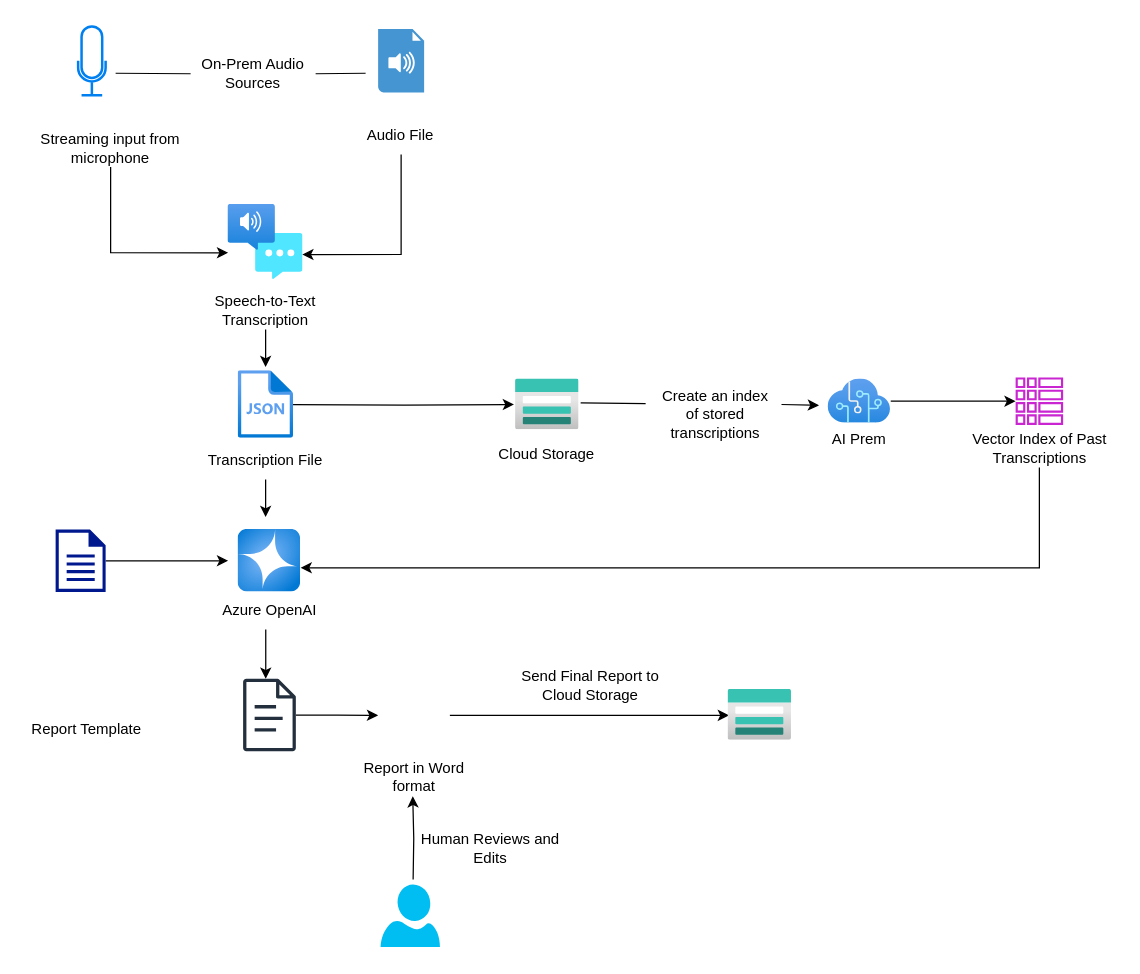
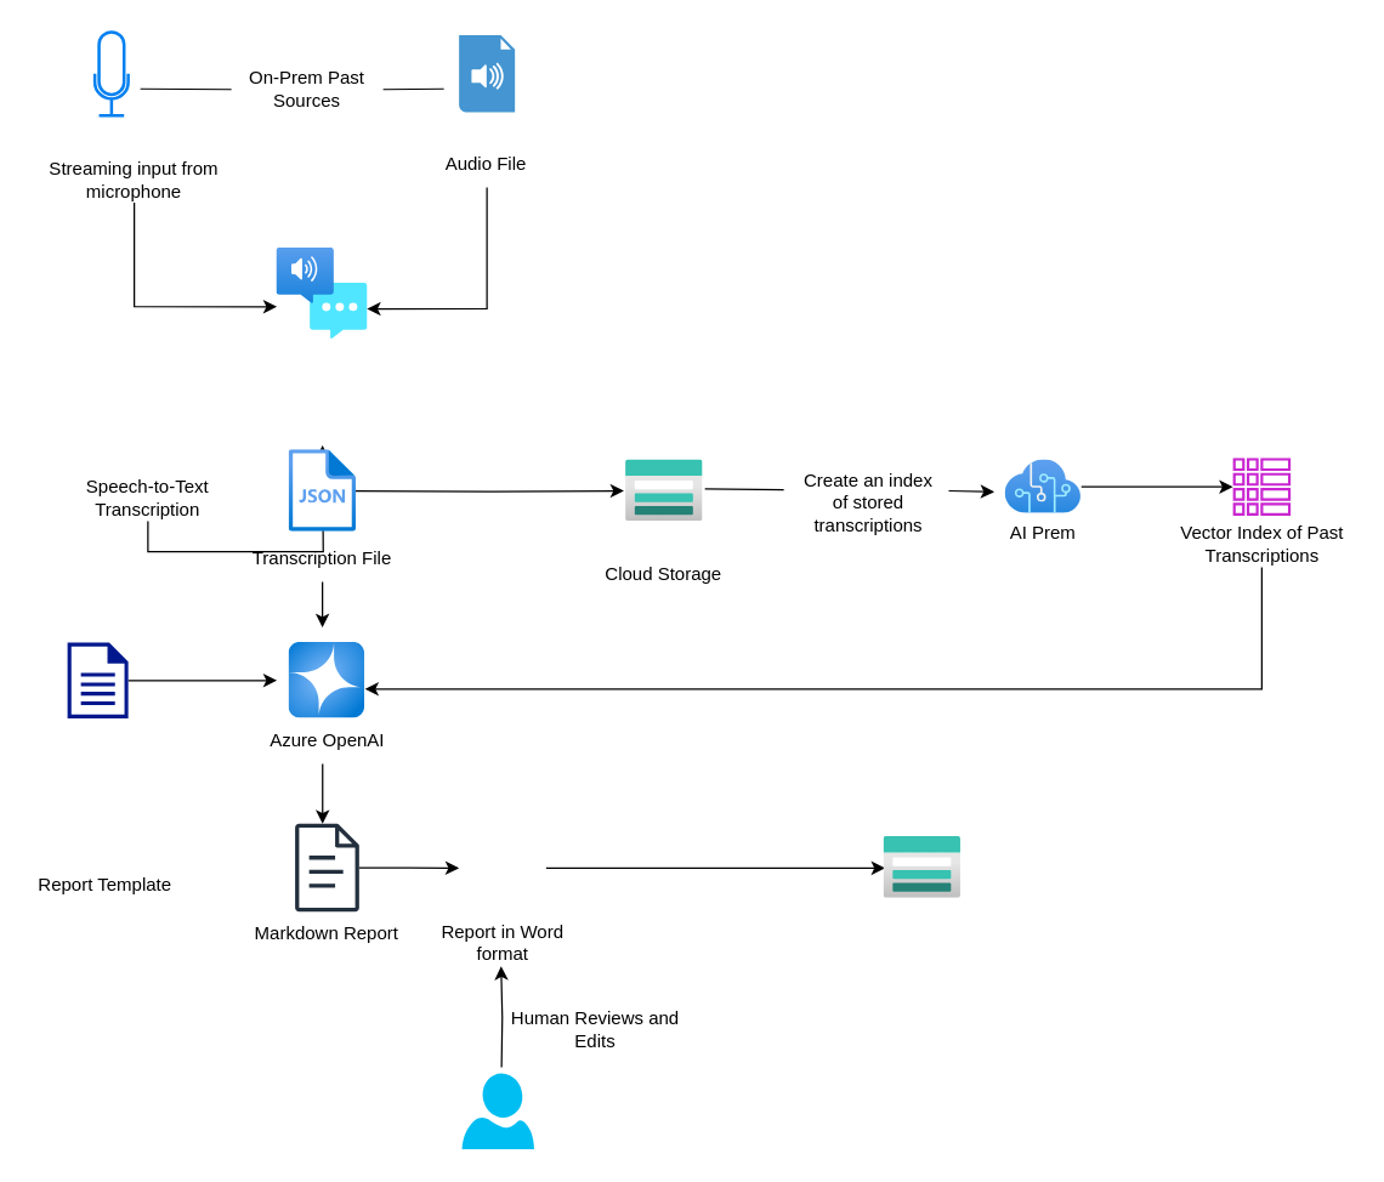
  <mxCell id="0" />
  <mxCell id="1" parent="0" />
  <mxCell id="2" value="" style="html=1;verticalLabelPosition=bottom;align=center;labelBackgroundColor=#ffffff;verticalAlign=top;strokeWidth=2;strokeColor=#0080F0;shadow=0;dashed=0;shape=mxgraph.ios7.icons.microphone;" parent="1" vertex="1"><mxGeometry x="62" y="20.5" width="22" height="55" as="geometry" /></mxCell>
  <mxCell id="3" value="" style="shadow=0;dashed=0;html=1;strokeColor=none;fillColor=#4495D1;labelPosition=center;verticalLabelPosition=bottom;verticalAlign=top;align=center;outlineConnect=0;shape=mxgraph.veeam.audio_file;" parent="1" vertex="1"><mxGeometry x="302" y="22.6" width="36.8" height="50.8" as="geometry" /></mxCell>
- <mxCell id="4" value="On-Prem Audio Sources" style="text;html=1;align=center;verticalAlign=middle;whiteSpace=wrap;rounded=0;" parent="1" vertex="1"><mxGeometry x="152" y="43.4" width="100" height="30" as="geometry" /></mxCell>
+ <mxCell id="4" value="On-Prem Past Sources" style="text;html=1;align=center;verticalAlign=middle;whiteSpace=wrap;rounded=0;" parent="1" vertex="1"><mxGeometry x="152" y="43.4" width="100" height="30" as="geometry" /></mxCell>
  <mxCell id="5" value="Streaming input from microphone" style="text;html=1;align=center;verticalAlign=middle;whiteSpace=wrap;rounded=0;" parent="1" vertex="1"><mxGeometry x="23" y="103" width="130" height="30" as="geometry" /></mxCell>
  <mxCell id="6" value="Audio File" style="text;html=1;align=center;verticalAlign=middle;whiteSpace=wrap;rounded=0;" parent="1" vertex="1"><mxGeometry x="290.4" y="93" width="60" height="30" as="geometry" /></mxCell>
  <mxCell id="7" value="" style="endArrow=none;html=1;rounded=0;entryX=0;entryY=0.5;entryDx=0;entryDy=0;" parent="1" target="4" edge="1"><mxGeometry width="50" height="50" relative="1" as="geometry"><mxPoint x="92" y="58" as="sourcePoint" /><mxPoint x="262" y="363" as="targetPoint" /></mxGeometry></mxCell>
  <mxCell id="8" value="" style="endArrow=none;html=1;rounded=0;entryX=1;entryY=0.5;entryDx=0;entryDy=0;" parent="1" target="4" edge="1"><mxGeometry width="50" height="50" relative="1" as="geometry"><mxPoint x="292" y="58" as="sourcePoint" /><mxPoint x="262" y="363" as="targetPoint" /></mxGeometry></mxCell>
  <mxCell id="9" value="" style="image;aspect=fixed;html=1;points=[];align=center;fontSize=12;image=img/lib/azure2/ai_machine_learning/Speech_Services.svg;" parent="1" vertex="1"><mxGeometry x="182" y="163" width="60" height="60" as="geometry" /></mxCell>
  <mxCell id="10" style="edgeStyle=orthogonalEdgeStyle;rounded=0;orthogonalLoop=1;jettySize=auto;html=1;exitX=0.5;exitY=1;exitDx=0;exitDy=0;" parent="1" source="11" edge="1"><mxGeometry relative="1" as="geometry"><mxPoint x="212" y="293" as="targetPoint" /></mxGeometry></mxCell>
- <mxCell id="11" value="Speech-to-Text Transcription" style="text;html=1;align=center;verticalAlign=middle;whiteSpace=wrap;rounded=0;" parent="1" vertex="1"><mxGeometry x="162" y="233" width="100" height="30" as="geometry" /></mxCell>
+ <mxCell id="11" value="Speech-to-Text Transcription" style="text;html=1;align=center;verticalAlign=middle;whiteSpace=wrap;rounded=0;" parent="1" vertex="1"><mxGeometry x="47" y="313" width="100" height="30" as="geometry" /></mxCell>
  <mxCell id="12" style="edgeStyle=orthogonalEdgeStyle;rounded=0;orthogonalLoop=1;jettySize=auto;html=1;exitX=0.5;exitY=1;exitDx=0;exitDy=0;entryX=0;entryY=0.644;entryDx=0;entryDy=0;entryPerimeter=0;" parent="1" source="5" target="9" edge="1"><mxGeometry relative="1" as="geometry" /></mxCell>
  <mxCell id="13" style="edgeStyle=orthogonalEdgeStyle;rounded=0;orthogonalLoop=1;jettySize=auto;html=1;exitX=0.5;exitY=1;exitDx=0;exitDy=0;entryX=0.989;entryY=0.667;entryDx=0;entryDy=0;entryPerimeter=0;" parent="1" source="6" target="9" edge="1"><mxGeometry relative="1" as="geometry" /></mxCell>
  <mxCell id="14" style="edgeStyle=orthogonalEdgeStyle;rounded=0;orthogonalLoop=1;jettySize=auto;html=1;exitX=0.5;exitY=1;exitDx=0;exitDy=0;" parent="1" source="15" edge="1"><mxGeometry relative="1" as="geometry"><mxPoint x="212" y="413" as="targetPoint" /></mxGeometry></mxCell>
  <mxCell id="15" value="Transcription File" style="text;html=1;align=center;verticalAlign=middle;whiteSpace=wrap;rounded=0;" parent="1" vertex="1"><mxGeometry x="157" y="353" width="110" height="30" as="geometry" /></mxCell>
  <mxCell id="16" value="" style="image;aspect=fixed;html=1;points=[];align=center;fontSize=12;image=img/lib/azure2/storage/Storage_Accounts.svg;" parent="1" vertex="1"><mxGeometry x="412" y="302.64" width="50.9" height="40.72" as="geometry" /></mxCell>
  <mxCell id="17" style="edgeStyle=orthogonalEdgeStyle;rounded=0;orthogonalLoop=1;jettySize=auto;html=1;entryX=-0.026;entryY=0.5;entryDx=0;entryDy=0;entryPerimeter=0;" parent="1" target="16" edge="1"><mxGeometry relative="1" as="geometry"><mxPoint x="233.823" y="323" as="sourcePoint" /></mxGeometry></mxCell>
- <mxCell id="18" value="Cloud Storage" style="text;html=1;align=center;verticalAlign=middle;whiteSpace=wrap;rounded=0;" parent="1" vertex="1"><mxGeometry x="382.45" y="348.36" width="110" height="30" as="geometry" /></mxCell>
+ <mxCell id="18" value="Cloud Storage" style="text;html=1;align=center;verticalAlign=middle;whiteSpace=wrap;rounded=0;" parent="1" vertex="1"><mxGeometry x="382.45" y="363.36" width="110" height="30" as="geometry" /></mxCell>
  <mxCell id="19" value="" style="image;aspect=fixed;html=1;points=[];align=center;fontSize=12;image=img/lib/azure2/ai_machine_learning/Azure_OpenAI.svg;" parent="1" vertex="1"><mxGeometry x="190.08" y="423" width="50" height="50" as="geometry" /></mxCell>
  <mxCell id="20" style="edgeStyle=orthogonalEdgeStyle;rounded=0;orthogonalLoop=1;jettySize=auto;html=1;exitX=0.5;exitY=1;exitDx=0;exitDy=0;" parent="1" edge="1"><mxGeometry relative="1" as="geometry"><mxPoint x="212.08" y="503" as="sourcePoint" /><mxPoint x="212.1" y="542.4" as="targetPoint" /></mxGeometry></mxCell>
  <mxCell id="21" value="Azure OpenAI" style="text;html=1;align=center;verticalAlign=middle;whiteSpace=wrap;rounded=0;" parent="1" vertex="1"><mxGeometry x="166.62" y="473" width="96.92" height="30" as="geometry" /></mxCell>
  <mxCell id="22" style="edgeStyle=orthogonalEdgeStyle;rounded=0;orthogonalLoop=1;jettySize=auto;html=1;exitX=1;exitY=0.5;exitDx=0;exitDy=0;exitPerimeter=0;" parent="1" source="23" edge="1"><mxGeometry relative="1" as="geometry"><mxPoint x="182" y="448" as="targetPoint" /></mxGeometry></mxCell>
  <mxCell id="23" value="" style="sketch=0;aspect=fixed;pointerEvents=1;shadow=0;dashed=0;html=1;strokeColor=none;labelPosition=center;verticalLabelPosition=bottom;verticalAlign=top;align=center;fillColor=#00188D;shape=mxgraph.mscae.enterprise.document" parent="1" vertex="1"><mxGeometry x="44" y="423" width="40" height="50" as="geometry" /></mxCell>
  <mxCell id="24" value="Report Template" style="text;html=1;align=center;verticalAlign=middle;whiteSpace=wrap;rounded=0;" parent="1" vertex="1"><mxGeometry x="20" y="568" width="98" height="30" as="geometry" /></mxCell>
  <mxCell id="25" style="edgeStyle=orthogonalEdgeStyle;rounded=0;orthogonalLoop=1;jettySize=auto;html=1;entryX=0.013;entryY=0.507;entryDx=0;entryDy=0;entryPerimeter=0;" parent="1" source="26" target="45" edge="1"><mxGeometry relative="1" as="geometry" /></mxCell>
  <mxCell id="26" value="" style="shape=image;html=1;verticalAlign=top;verticalLabelPosition=bottom;labelBackgroundColor=#ffffff;imageAspect=0;aspect=fixed;image=https://cdn3.iconfinder.com/data/icons/brands-applications/512/Doc_B-128.png" parent="1" vertex="1"><mxGeometry x="302" y="543" width="57.4" height="57.4" as="geometry" /></mxCell>
  <mxCell id="27" style="edgeStyle=orthogonalEdgeStyle;rounded=0;orthogonalLoop=1;jettySize=auto;html=1;entryX=0;entryY=0.5;entryDx=0;entryDy=0;" parent="1" source="28" target="26" edge="1"><mxGeometry relative="1" as="geometry" /></mxCell>
  <mxCell id="28" value="" style="sketch=0;outlineConnect=0;fontColor=#232F3E;gradientColor=none;fillColor=#232F3D;strokeColor=none;dashed=0;verticalLabelPosition=bottom;verticalAlign=top;align=center;html=1;fontSize=12;fontStyle=0;aspect=fixed;pointerEvents=1;shape=mxgraph.aws4.document;" parent="1" vertex="1"><mxGeometry x="193.89" y="542.4" width="42.38" height="58" as="geometry" /></mxCell>
+ <mxCell id="29" value="Markdown Report" style="text;html=1;align=center;verticalAlign=middle;whiteSpace=wrap;rounded=0;" parent="1" vertex="1"><mxGeometry x="165.54" y="600.4" width="98" height="30" as="geometry" /></mxCell>
  <mxCell id="30" value="Report in Word format" style="text;html=1;align=center;verticalAlign=middle;whiteSpace=wrap;rounded=0;" parent="1" vertex="1"><mxGeometry x="281.7" y="606.4" width="98" height="30" as="geometry" /></mxCell>
  <mxCell id="31" style="edgeStyle=orthogonalEdgeStyle;rounded=0;orthogonalLoop=1;jettySize=auto;html=1;entryX=0.5;entryY=1;entryDx=0;entryDy=0;" parent="1" edge="1"><mxGeometry relative="1" as="geometry"><mxPoint x="330" y="703" as="sourcePoint" /><mxPoint x="329.7" y="636.4" as="targetPoint" /></mxGeometry></mxCell>
  <mxCell id="32" value="" style="verticalLabelPosition=bottom;html=1;verticalAlign=top;align=center;strokeColor=none;fillColor=#00BEF2;shape=mxgraph.azure.user;" parent="1" vertex="1"><mxGeometry x="303.95" y="707" width="47.5" height="50" as="geometry" /></mxCell>
  <mxCell id="33" value="Human Reviews and Edits" style="text;html=1;align=center;verticalAlign=middle;whiteSpace=wrap;rounded=0;" parent="1" vertex="1"><mxGeometry x="332" y="663" width="120" height="30" as="geometry" /></mxCell>
- <mxCell id="34" value="Send Final Report to Cloud Storage" style="text;html=1;align=center;verticalAlign=middle;whiteSpace=wrap;rounded=0;" parent="1" vertex="1"><mxGeometry x="412" y="533" width="120" height="30" as="geometry" /></mxCell>
  <mxCell id="35" style="edgeStyle=orthogonalEdgeStyle;rounded=0;orthogonalLoop=1;jettySize=auto;html=1;" edge="1" parent="1" source="36" target="42"><mxGeometry relative="1" as="geometry"><mxPoint x="762" y="320.32" as="targetPoint" /></mxGeometry></mxCell>
  <mxCell id="36" value="" style="image;aspect=fixed;html=1;points=[];align=center;fontSize=12;image=img/lib/azure2/ai_machine_learning/Cognitive_Services.svg;" vertex="1" parent="1"><mxGeometry x="662" y="302.64" width="50.09" height="35.36" as="geometry" /></mxCell>
  <mxCell id="37" value="" style="image;aspect=fixed;html=1;points=[];align=center;fontSize=12;image=img/lib/azure2/general/Templates.svg;" vertex="1" parent="1"><mxGeometry x="190.08" y="296" width="44.47" height="54" as="geometry" /></mxCell>
  <mxCell id="38" value="AI Prem" style="text;html=1;align=center;verticalAlign=middle;whiteSpace=wrap;rounded=0;" vertex="1" parent="1"><mxGeometry x="632.05" y="343.36" width="110" height="15.36" as="geometry" /></mxCell>
  <mxCell id="39" value="Create an index of stored transcriptions" style="text;html=1;align=center;verticalAlign=middle;whiteSpace=wrap;rounded=0;" vertex="1" parent="1"><mxGeometry x="522" y="290.68" width="100" height="80" as="geometry" /></mxCell>
  <mxCell id="40" value="" style="endArrow=none;html=1;rounded=0;exitX=1.022;exitY=0.467;exitDx=0;exitDy=0;exitPerimeter=0;entryX=-0.06;entryY=0.396;entryDx=0;entryDy=0;entryPerimeter=0;" edge="1" parent="1" source="16" target="39"><mxGeometry width="50" height="50" relative="1" as="geometry"><mxPoint x="502" y="233" as="sourcePoint" /><mxPoint x="552" y="183" as="targetPoint" /></mxGeometry></mxCell>
  <mxCell id="41" value="" style="endArrow=classic;html=1;rounded=0;exitX=1.027;exitY=0.404;exitDx=0;exitDy=0;exitPerimeter=0;entryX=-0.146;entryY=0.595;entryDx=0;entryDy=0;entryPerimeter=0;" edge="1" parent="1" source="39" target="36"><mxGeometry width="50" height="50" relative="1" as="geometry"><mxPoint x="642" y="243" as="sourcePoint" /><mxPoint x="692" y="193" as="targetPoint" /></mxGeometry></mxCell>
  <mxCell id="42" value="" style="sketch=0;outlineConnect=0;fontColor=#232F3E;gradientColor=none;fillColor=#C925D1;strokeColor=none;dashed=0;verticalLabelPosition=bottom;verticalAlign=top;align=center;html=1;fontSize=12;fontStyle=0;aspect=fixed;pointerEvents=1;shape=mxgraph.aws4.global_secondary_index;" vertex="1" parent="1"><mxGeometry x="812" y="301.32" width="38" height="38" as="geometry" /></mxCell>
  <mxCell id="43" value="Vector Index of Past Transcriptions" style="text;html=1;align=center;verticalAlign=middle;whiteSpace=wrap;rounded=0;" vertex="1" parent="1"><mxGeometry x="772.5" y="343.36" width="117" height="30" as="geometry" /></mxCell>
  <mxCell id="44" style="edgeStyle=orthogonalEdgeStyle;rounded=0;orthogonalLoop=1;jettySize=auto;html=1;entryX=0.998;entryY=0.613;entryDx=0;entryDy=0;entryPerimeter=0;" edge="1" parent="1" source="43" target="19"><mxGeometry relative="1" as="geometry"><Array as="points"><mxPoint x="831" y="454" /></Array></mxGeometry></mxCell>
  <mxCell id="45" value="" style="image;aspect=fixed;html=1;points=[];align=center;fontSize=12;image=img/lib/azure2/storage/Storage_Accounts.svg;" vertex="1" parent="1"><mxGeometry x="582" y="551.04" width="50.9" height="40.72" as="geometry" /></mxCell>
